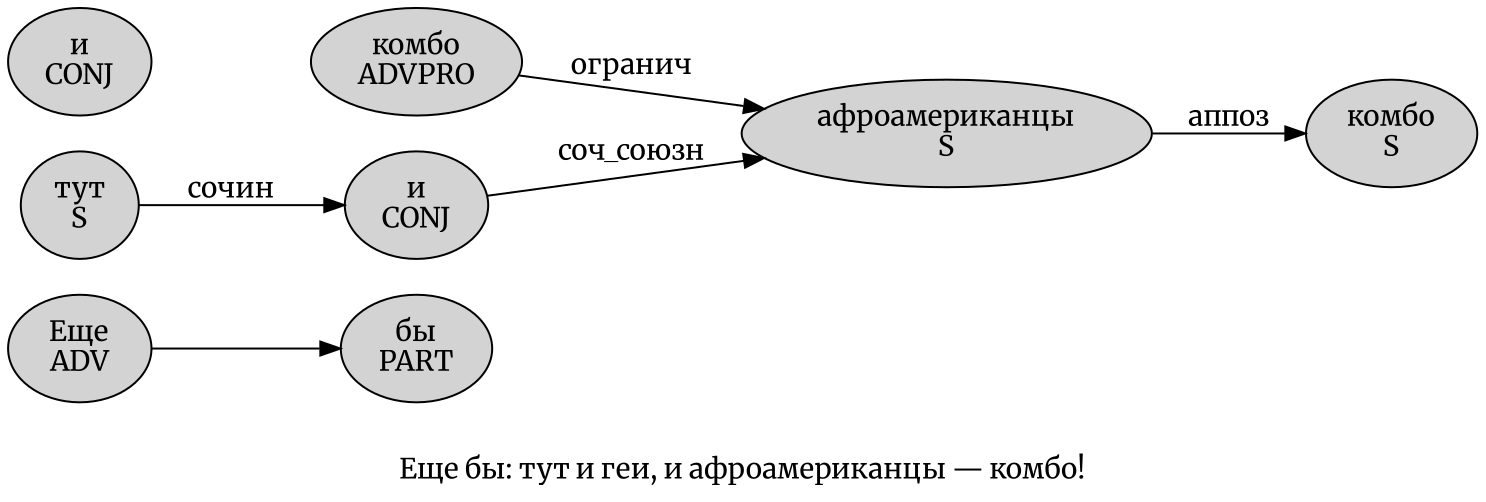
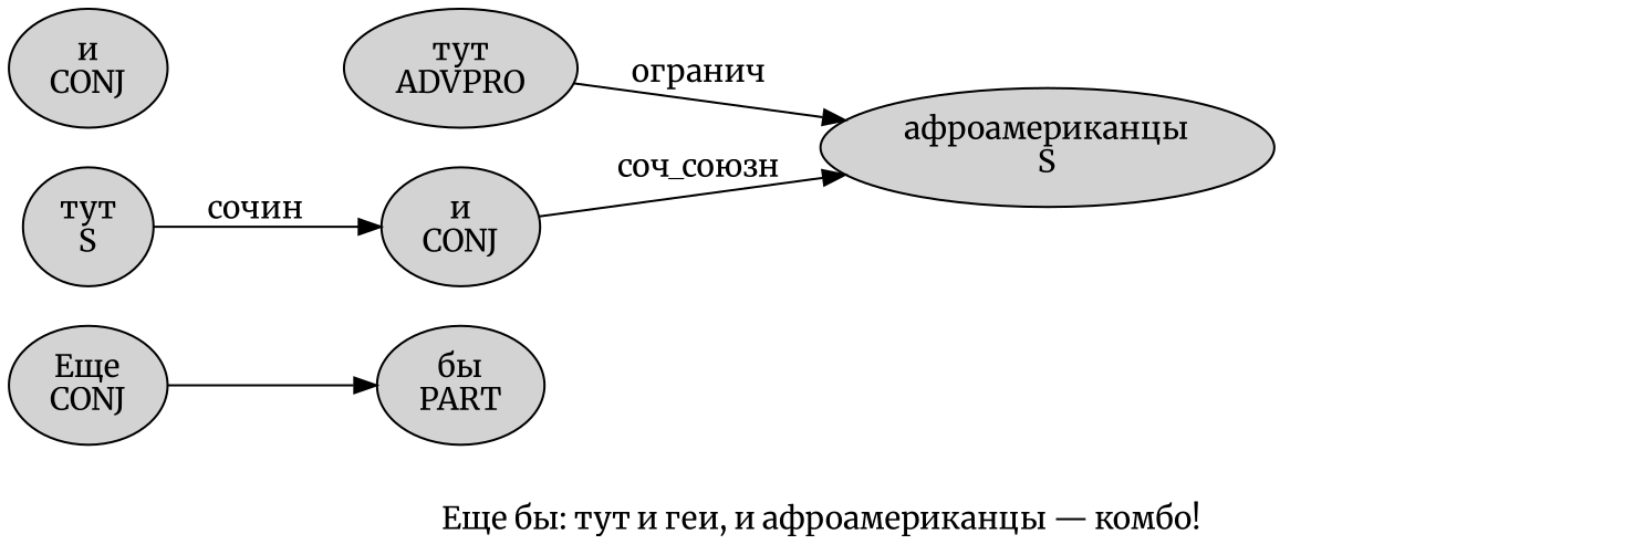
  digraph {
    fontname=Merriweather
    label="Еще бы: тут и геи, и афроамериканцы — комбо!"
    rankdir=LR
    node [fillcolor=lightgray fontname=Merriweather penwidth=1 shape=ellipse style=filled]
    edge [fontname=Merriweather]
-   n1 [label="Еще\nADV"]
+   n1 [label="Еще\nCONJ"]
    n2 [label="бы\nPART"]
-   n3 [label="комбо\nADVPRO"]
+   n3 [label="тут\nADVPRO"]
    n4 [label="афроамериканцы\nS"]
    n5 [label="и\nCONJ"]
    n6 [label="тут\nS"]
    n7 [label="и\nCONJ"]
-   n8 [label="комбо\nS"]
    n1 -> n2
    n3 -> n4 [label="огранич"]
-   n4 -> n8 [label="аппоз"]
    n6 -> n7 [label="сочин"]
    n7 -> n4 [label="соч_союзн"]
  }
